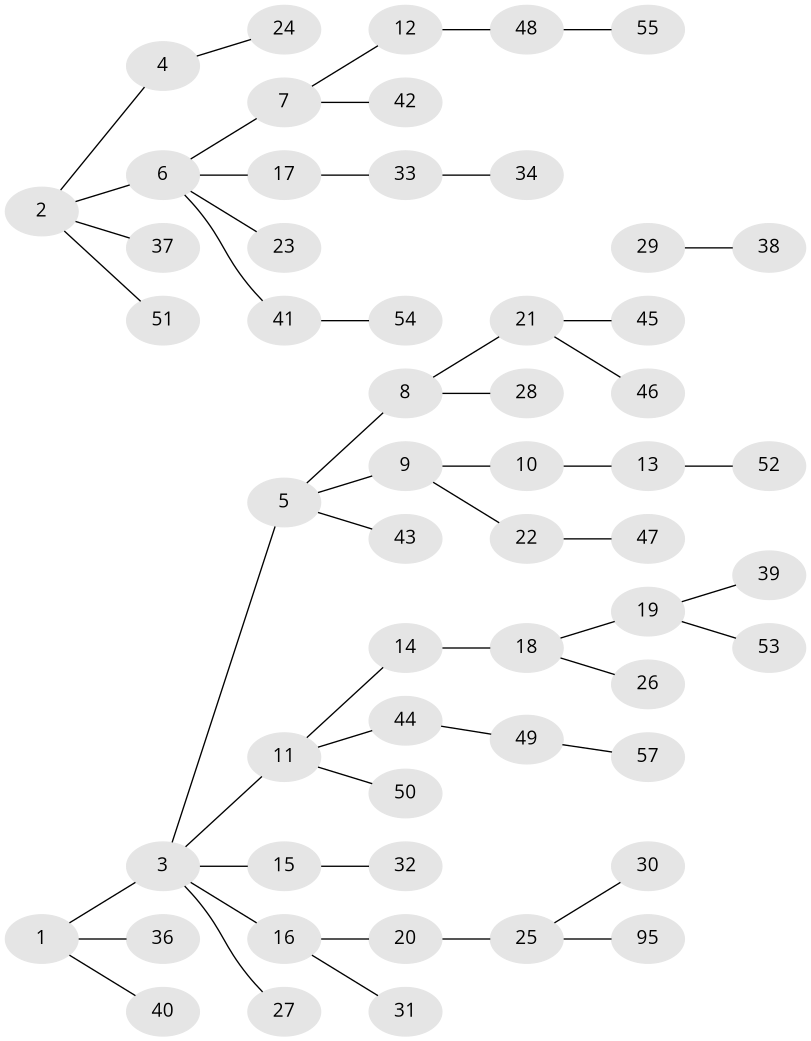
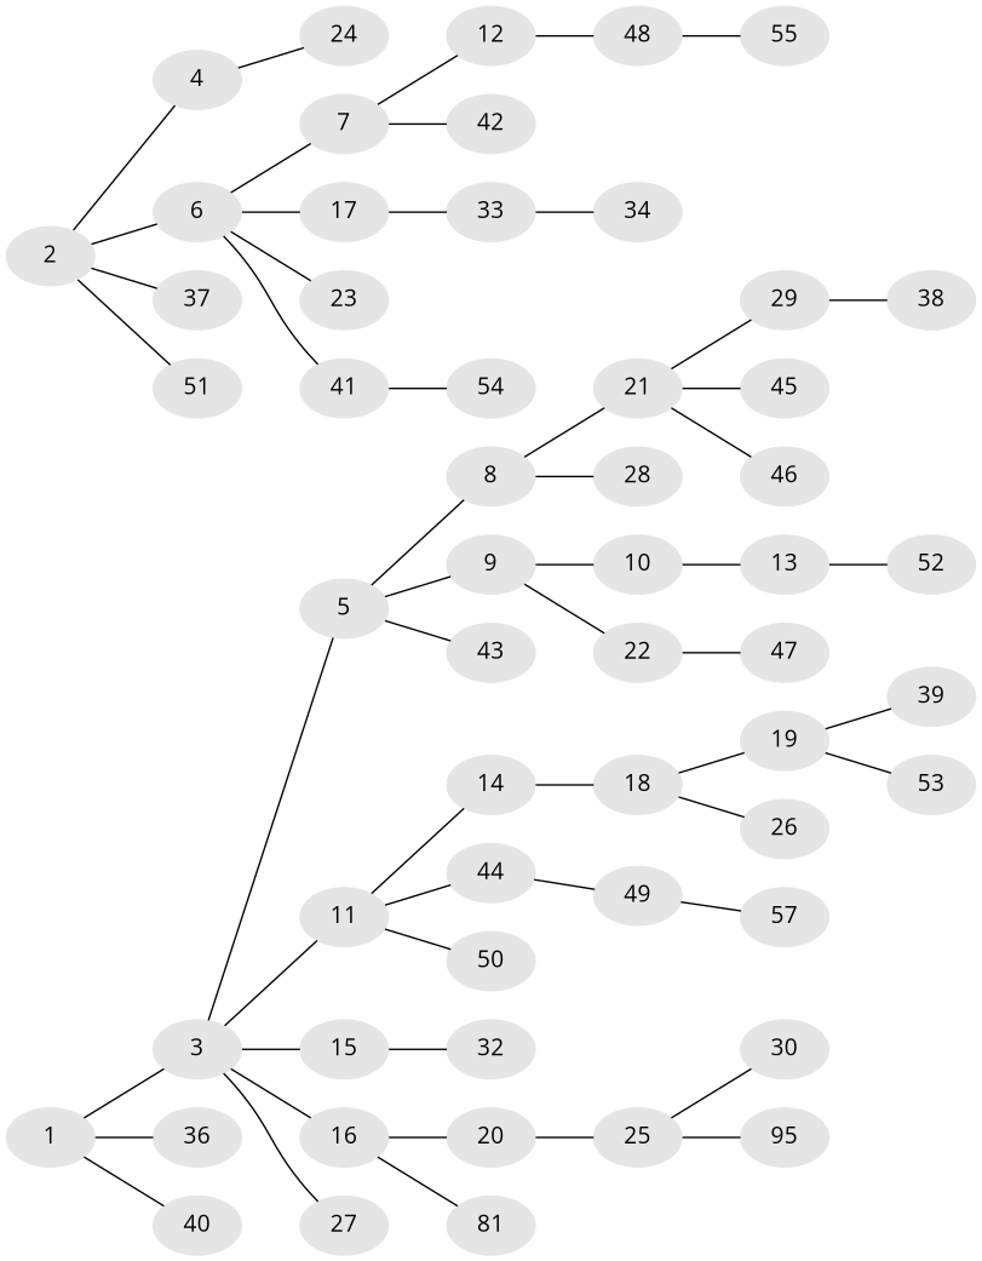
  graph {
    fontname="Open Sans"
    rankdir=LR
    node [color=gray90 fontname="Open Sans" style=filled]
    edge [fontname="Open Sans"]
    1
    3
    36
    40
    2
    4
    6
    37
    51
    5
    11
    15
    16
    27
    24
    7
    17
    23
    41
    8
    9
    43
    14
    44
    50
    32
    20
-   31
+   31 [label=81]
    21
    28
    10
    22
    12
    42
    33
    54
    48
    29
    45
    46
    13
    47
    52
    18
    49
    55
    19
    26
    25
    34
    39
    53
    30
    n54 [label=95]
    38
    57
    1 -- 3
    1 -- 36
    1 -- 40
    3 -- 5
    3 -- 11
    3 -- 15
    3 -- 16
    3 -- 27
    2 -- 4
    2 -- 6
    2 -- 37
    2 -- 51
    4 -- 24
    6 -- 7
    6 -- 17
    6 -- 23
    6 -- 41
    5 -- 8
    5 -- 9
    5 -- 43
    11 -- 14
    11 -- 44
    11 -- 50
    15 -- 32
    16 -- 20
    16 -- 31
    7 -- 12
    7 -- 42
    17 -- 33
    41 -- 54
    8 -- 21
    8 -- 28
    9 -- 10
    9 -- 22
    14 -- 18
    44 -- 49
    20 -- 25
+   21 -- 29
    21 -- 45
    21 -- 46
    10 -- 13
    22 -- 47
    12 -- 48
    33 -- 34
    48 -- 55
    29 -- 38
    13 -- 52
    18 -- 19
    18 -- 26
    49 -- 57
    19 -- 39
    19 -- 53
    25 -- 30
    25 -- n54
  }
